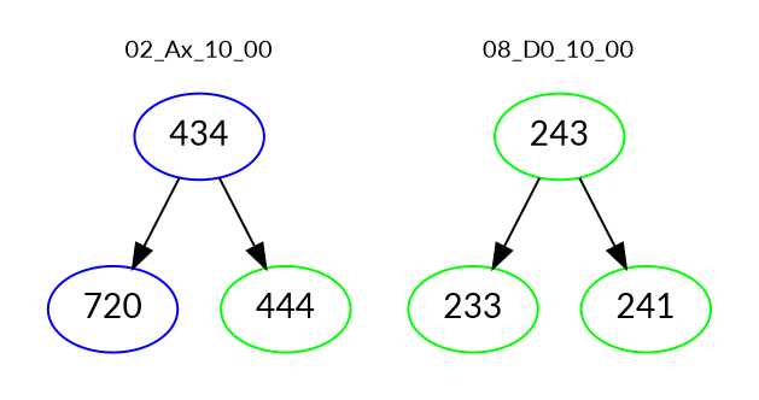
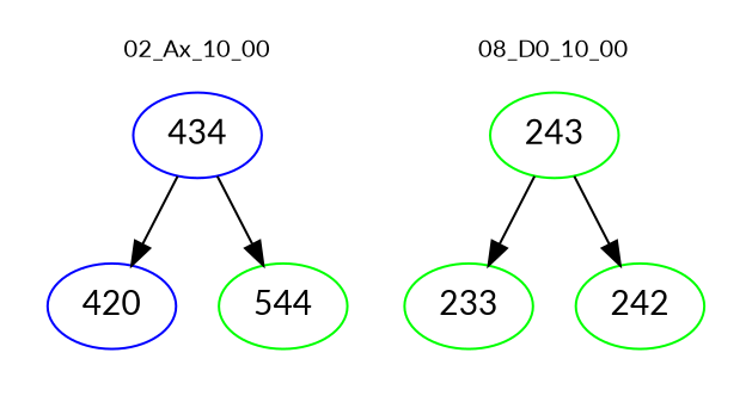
  digraph {
    fontname=Lato
    node [color=green fontname=Lato]
    edge [color=black fontname=Lato]
    n1 [color=blue label=434]
-   n2 [color=blue label=720]
-   n3 [label=444]
+   n2 [color=blue label=420]
+   n3 [label=544]
    n4 [label=243]
    n5 [label=233]
-   n6 [label=241]
+   n6 [label=242]
    subgraph cluster_1 {
      color=white
      fontsize=10
      label="02_Ax_10_00"
      n1
      n2
      n3
    }
    subgraph cluster_2 {
      color=white
      fontsize=10
      label="08_D0_10_00"
      n4
      n5
      n6
    }
    n1 -> n2
    n1 -> n3
    n4 -> n5
    n4 -> n6
  }
